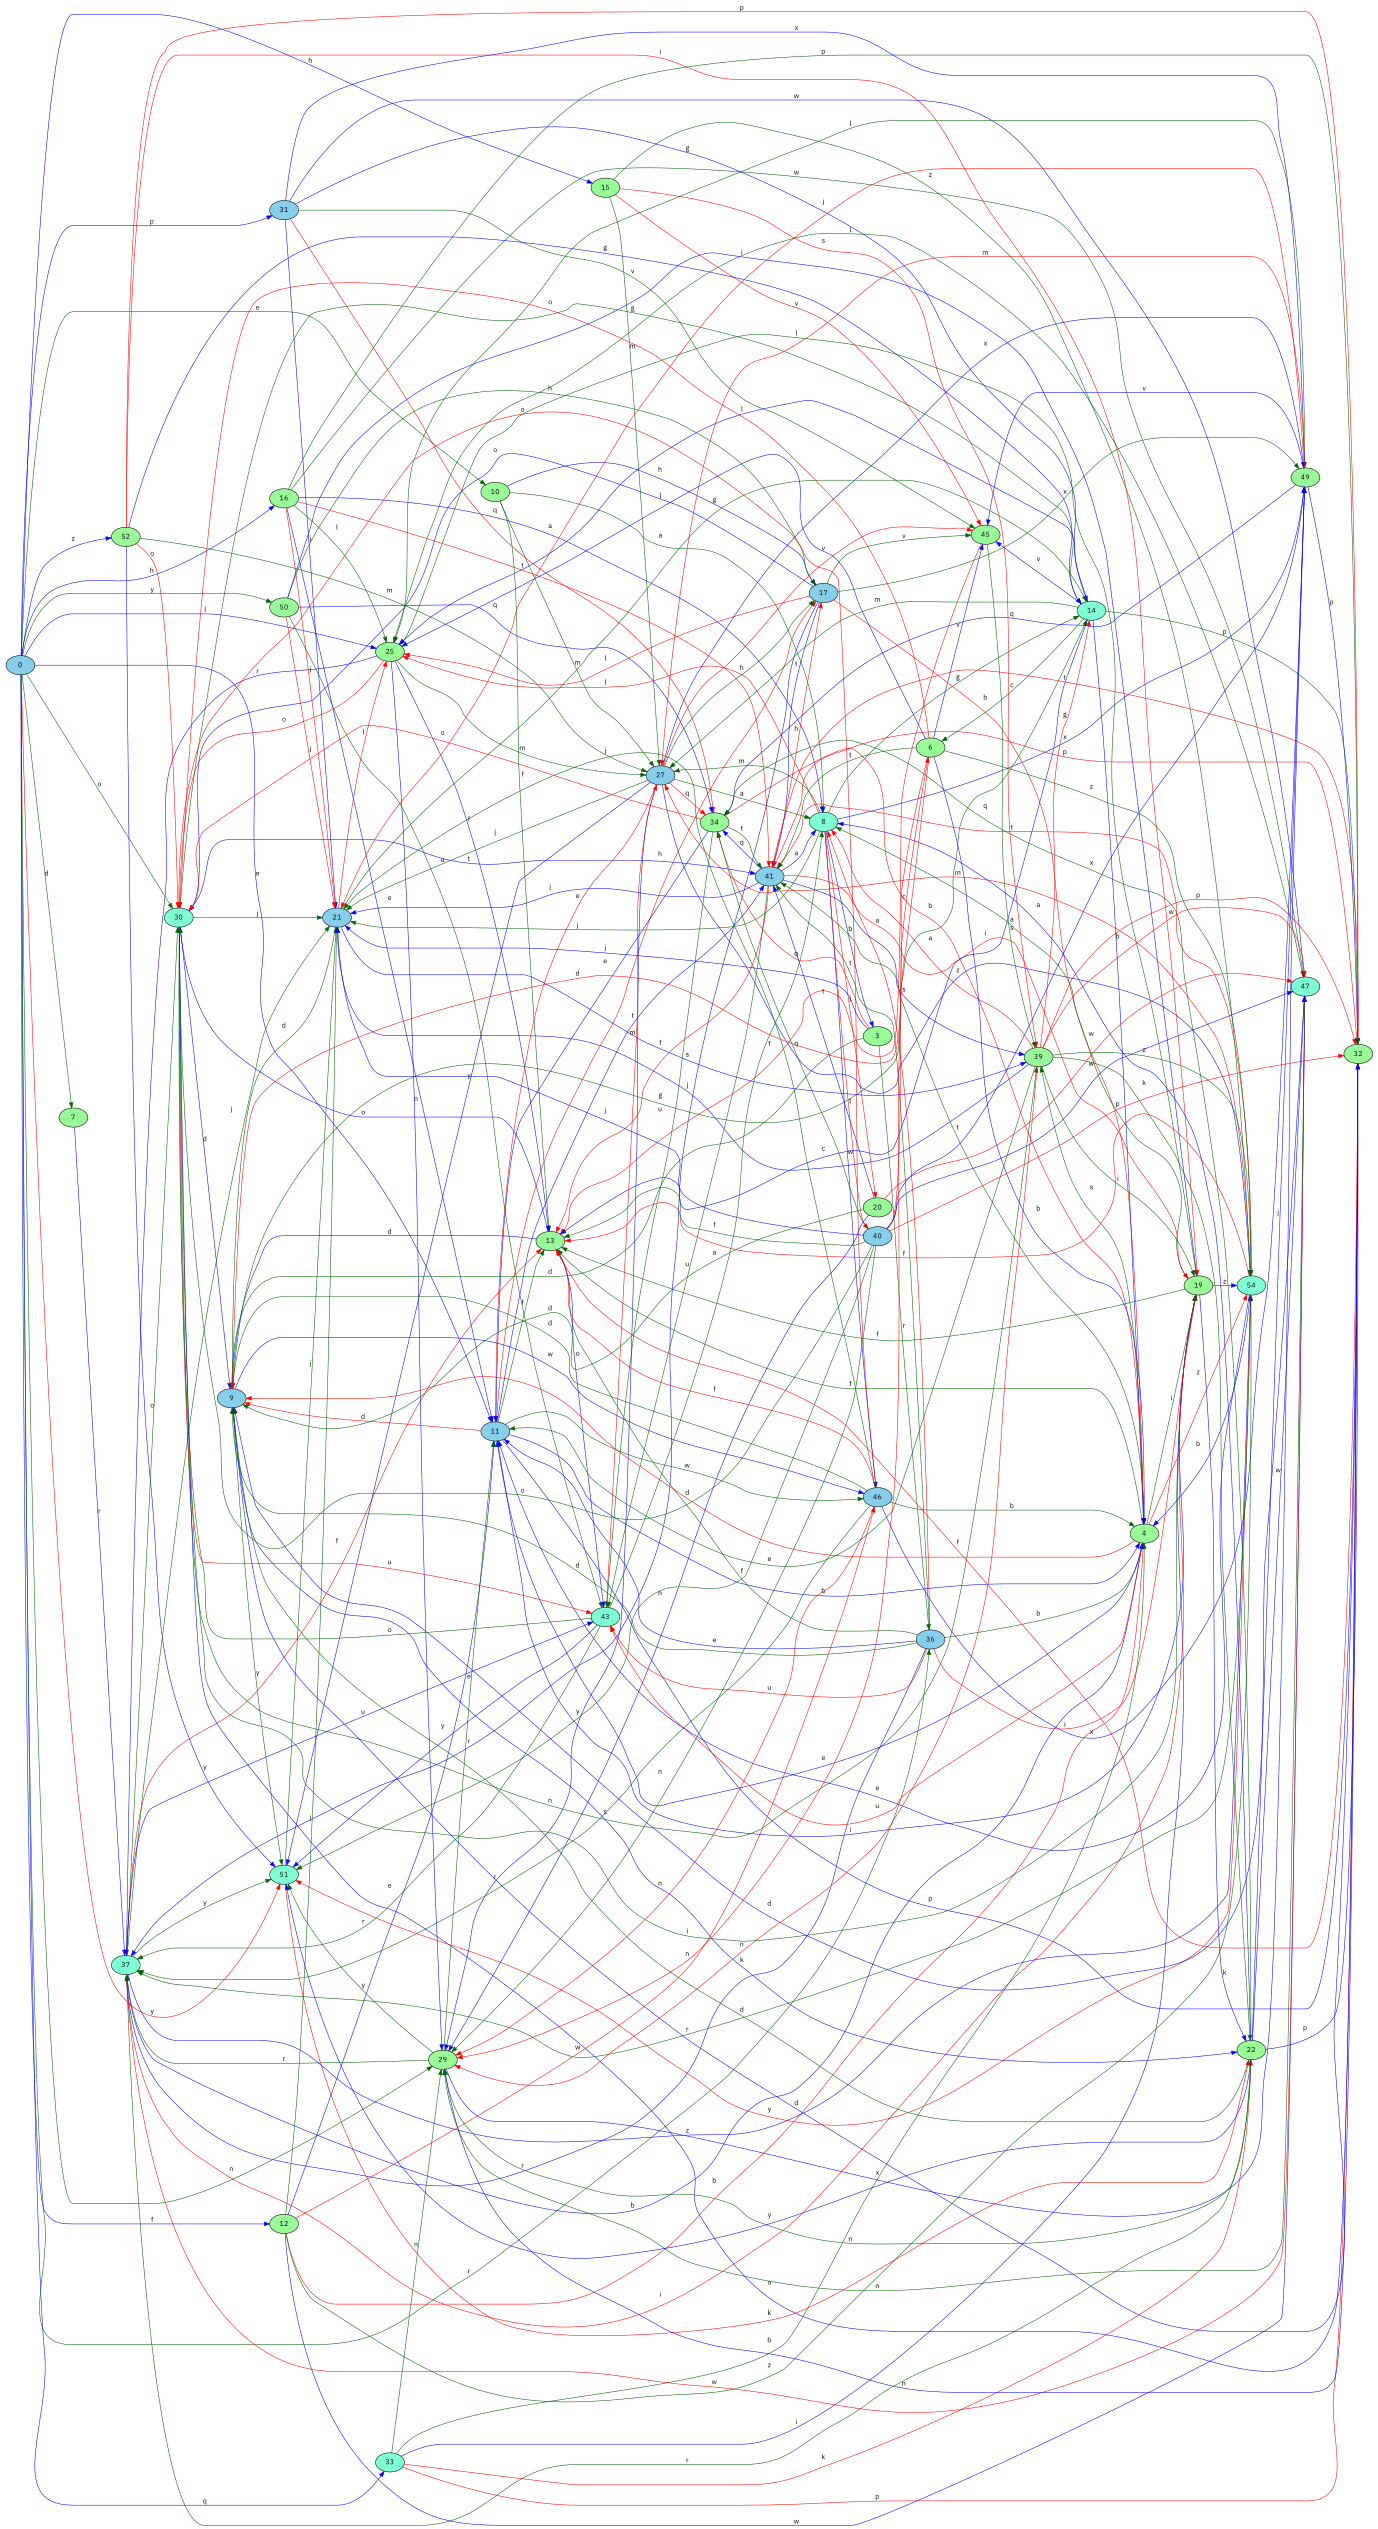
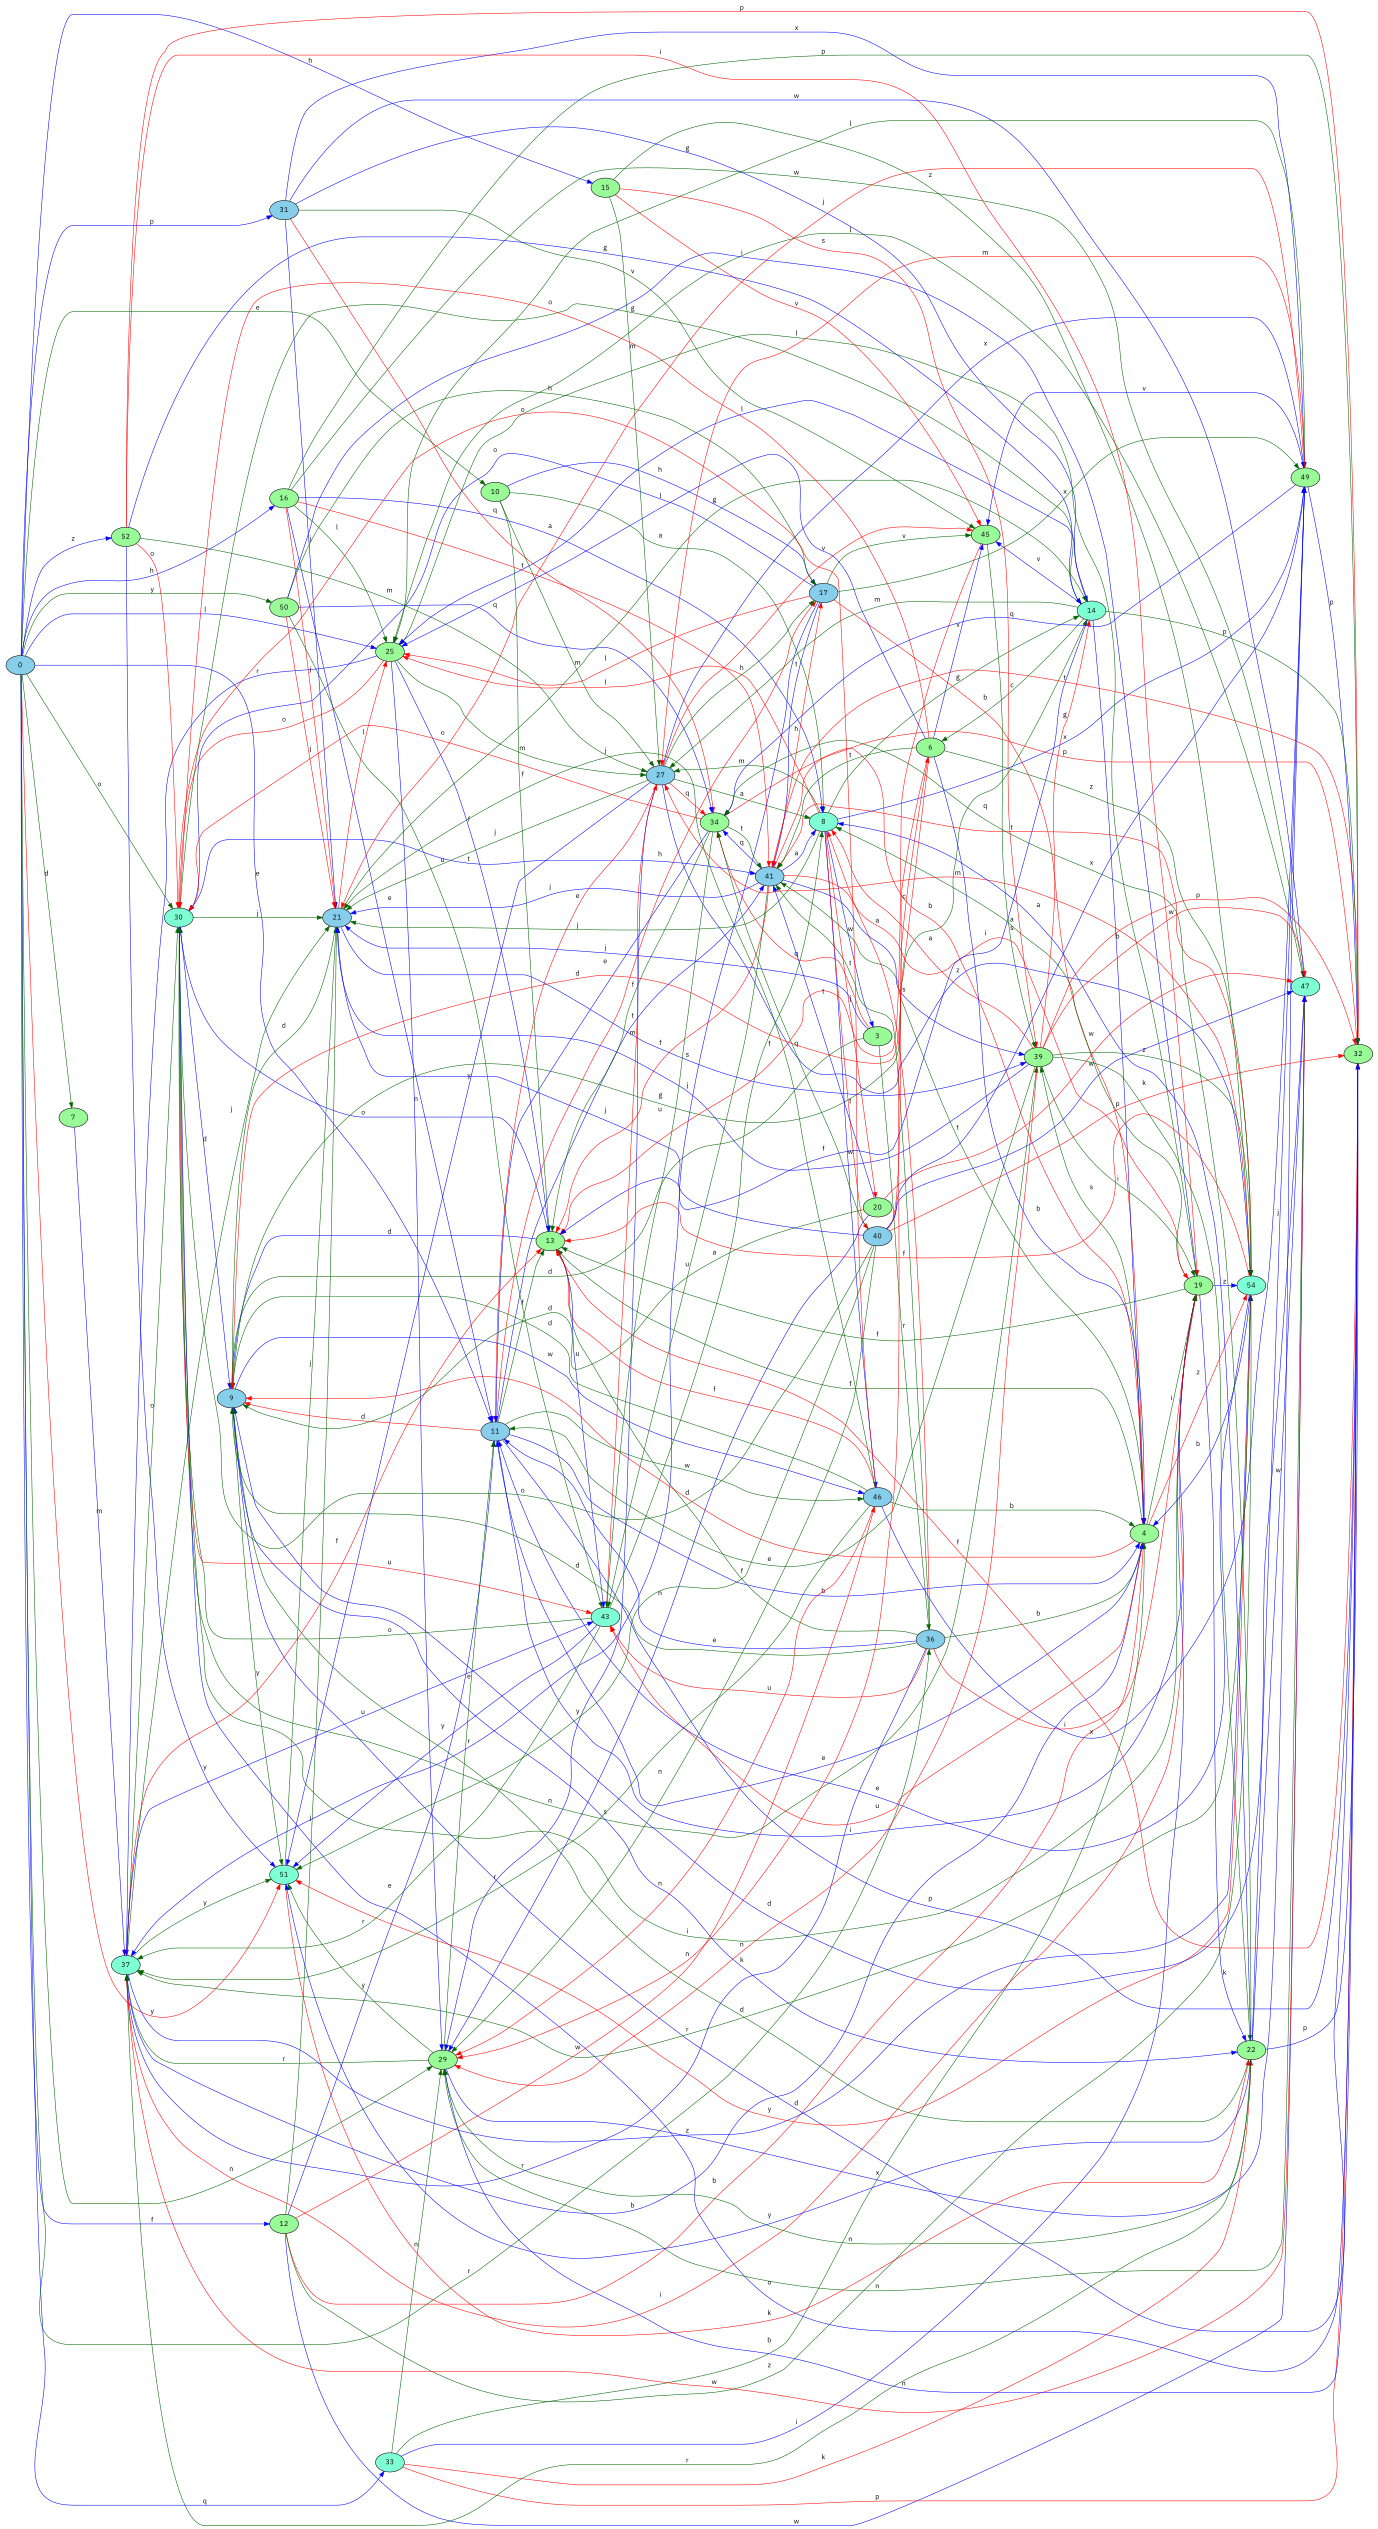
  strict digraph {
    fontname="IBM Plex Sans"
    rankdir=LR
    node [fillcolor=palegreen fontname="IBM Plex Sans" style=filled]
    edge [color=darkgreen fontname="IBM Plex Sans"]
    0 [fillcolor=skyblue]
    7
    10
    11 [fillcolor=skyblue]
    12
    15
    16
    25
    29
    30 [fillcolor=aquamarine]
    31 [fillcolor=skyblue]
    33 [fillcolor=aquamarine]
    36 [fillcolor=skyblue]
    50
    51 [fillcolor=aquamarine]
    52
    37 [fillcolor=aquamarine]
    n18 [fillcolor=aquamarine label=8]
    27 [fillcolor=skyblue]
    13
    17 [fillcolor=skyblue]
    46 [fillcolor=skyblue]
    9 [fillcolor=skyblue]
    4
    19
    41 [fillcolor=skyblue]
    32
    21 [fillcolor=skyblue]
    54 [fillcolor=aquamarine]
    47 [fillcolor=aquamarine]
    39
    45
    49
    14 [fillcolor=aquamarine]
    43 [fillcolor=aquamarine]
    34
    22
    3
    20
    40 [fillcolor=skyblue]
    6
    0 -> 7 [label=d]
    0 -> 10 [label=e]
    0 -> 11 [color=blue label=e]
    0 -> 12 [color=blue label=f]
    0 -> 15 [color=blue label=h]
    0 -> 16 [color=blue label=h]
    0 -> 25 [color=blue label=l]
    0 -> 29 [label=n]
    0 -> 30 [label=o]
    0 -> 31 [color=blue label=p]
    0 -> 33 [color=blue label=q]
    0 -> 36 [label=r]
    0 -> 50 [label=y]
    0 -> 51 [color=red label=y]
    0 -> 52 [color=blue label=z]
-   7 -> 37 [color=blue label=r]
+   7 -> 37 [color=blue label=m]
    10 -> n18 [label=a]
    10 -> 27 [label=m]
    10 -> 13 [label=f]
    10 -> 17 [color=blue label=h]
    11 -> 13 [label=f]
    11 -> 17 [color=red label=h]
    11 -> 46 [label=w]
    11 -> 9 [color=red label=d]
    11 -> 4 [color=blue label=b]
    11 -> 19 [color=blue label=i]
    11 -> 41 [color=blue label=t]
    11 -> 32 [color=blue label=p]
    12 -> 11 [color=blue label=e]
    12 -> 46 [color=red label=w]
    12 -> 4 [color=red label=b]
    12 -> 21 [label=j]
    12 -> 54 [label=z]
    12 -> 47 [color=blue label=w]
    15 -> 27 [label=m]
    15 -> 54 [label=z]
    15 -> 39 [color=red label=s]
    15 -> 45 [color=red label=v]
    16 -> 11 [color=blue label=e]
    16 -> 25 [label=l]
    16 -> n18 [color=blue label=a]
    16 -> 41 [color=red label=t]
    16 -> 32 [label=p]
    16 -> 21 [color=red label=j]
    16 -> 47 [label=w]
    25 -> 29 [color=blue label=n]
    25 -> 30 [color=red label=o]
    25 -> 37 [color=blue label=r]
    25 -> 27 [label=m]
    25 -> 13 [color=blue label=f]
    29 -> 11 [label=e]
    29 -> 51 [label=y]
    29 -> 37 [label=r]
    29 -> 49 [color=blue label=x]
    30 -> 9 [color=blue label=d]
    30 -> 19 [label=i]
    30 -> 41 [color=blue label=t]
    30 -> 21 [label=j]
    30 -> 39 [label=s]
    30 -> 14 [label=g]
    30 -> 43 [color=red label=u]
    31 -> 21 [color=blue label=j]
    31 -> 47 [color=blue label=w]
    31 -> 45 [label=v]
    31 -> 49 [color=blue label=x]
    31 -> 14 [color=blue label=g]
    31 -> 34 [color=red label=q]
    33 -> 29 [label=n]
    33 -> 4 [label=b]
    33 -> 19 [color=blue label=i]
    33 -> 32 [color=red label=p]
    33 -> 22 [color=red label=k]
    36 -> 11 [color=blue label=e]
    36 -> 37 [color=blue label=r]
    36 -> n18 [color=red label=a]
    36 -> 13 [label=f]
    36 -> 9 [label=d]
    36 -> 4 [label=b]
    36 -> 19 [color=red label=i]
    36 -> 41 [label=t]
    36 -> 43 [color=red label=u]
    50 -> 17 [label=h]
    50 -> 19 [color=blue label=i]
    50 -> 21 [color=red label=j]
    50 -> 43 [label=u]
    50 -> 34 [color=blue label=q]
    51 -> 21 [label=j]
    51 -> 22 [color=red label=k]
    52 -> 30 [color=red label=o]
    52 -> 51 [color=blue label=y]
    52 -> 27 [label=m]
    52 -> 19 [color=red label=i]
    52 -> 32 [color=red label=p]
    52 -> 14 [color=blue label=g]
    37 -> 30 [label=o]
    37 -> 51 [label=y]
    37 -> 13 [color=red label=f]
    37 -> 4 [color=blue label=b]
    37 -> 19 [color=red label=i]
    37 -> 21 [label=j]
    37 -> 54 [color=blue label=z]
    37 -> 47 [color=red label=w]
    37 -> 43 [color=blue label=u]
    n18 -> 25 [color=red label=l]
    n18 -> 27 [label=m]
    n18 -> 46 [color=blue label=w]
    n18 -> 21 [label=j]
    n18 -> 49 [color=blue label=x]
    n18 -> 14 [label=g]
-   n18 -> 3 [color=blue label=b]
+   n18 -> 3 [color=blue label=w]
    n18 -> 20 [color=red label=j]
    n18 -> 40 [color=red label=t]
    27 -> 11 [color=red label=e]
    27 -> 29 [color=blue label=n]
    27 -> 51 [color=blue label=y]
    27 -> n18 [label=a]
    27 -> 17 [label=h]
    27 -> 21 [label=j]
    27 -> 54 [color=blue label=z]
    27 -> 45 [color=red label=v]
    27 -> 49 [color=blue label=x]
    27 -> 34 [color=red label=q]
    13 -> 30 [color=blue label=o]
    13 -> 9 [color=blue label=d]
-   13 -> 43 [color=blue label=o]
+   13 -> 43 [color=blue label=u]
    17 -> 25 [color=red label=l]
    17 -> 30 [color=blue label=o]
    17 -> 37 [color=blue label=r]
    17 -> 4 [color=red label=b]
    17 -> 41 [color=blue label=t]
    17 -> 45 [label=v]
    17 -> 49 [label=x]
    46 -> 29 [color=red label=n]
    46 -> 30 [color=red label=o]
    46 -> 37 [label=r]
    46 -> 13 [color=red label=f]
    46 -> 9 [label=d]
    46 -> 4 [label=b]
    46 -> 21 [label=j]
    46 -> 49 [color=blue label=x]
    9 -> 51 [label=y]
    9 -> 46 [color=blue label=w]
    9 -> 14 [label=g]
    9 -> 22 [color=blue label=k]
    4 -> 11 [color=blue label=e]
    4 -> 13 [label=f]
    4 -> 9 [color=red label=d]
    4 -> 19 [label=i]
    4 -> 41 [label=t]
    4 -> 54 [color=red label=z]
    4 -> 39 [label=s]
    4 -> 43 [color=red label=u]
    19 -> 25 [label=l]
    19 -> n18 [label=a]
    19 -> 13 [label=f]
    19 -> 54 [color=blue label=z]
    19 -> 22 [color=blue label=k]
    41 -> n18 [color=blue label=a]
    41 -> 13 [color=red label=f]
    41 -> 17 [color=red label=h]
    41 -> 19 [color=red label=i]
    41 -> 32 [color=red label=p]
    41 -> 21 [color=blue label=j]
    41 -> 39 [color=blue label=s]
    41 -> 43 [label=u]
    41 -> 34 [color=blue label=q]
    32 -> 29 [color=blue label=n]
    32 -> 30 [color=blue label=o]
    32 -> 13 [color=red label=f]
    32 -> 9 [color=blue label=d]
    32 -> 41 [color=red label=t]
    21 -> 25 [color=red label=l]
    21 -> 9 [label=d]
    21 -> 39 [color=blue label=s]
    21 -> 14 [label=g]
    54 -> 11 [color=blue label=e]
    54 -> 51 [color=red label=y]
    54 -> 37 [label=r]
    54 -> 27 [color=red label=m]
    54 -> 13 [color=red label=f]
    54 -> 4 [color=blue label=b]
    54 -> 41 [color=red label=t]
    47 -> 25 [label=l]
    47 -> 29 [label=n]
    47 -> 9 [color=blue label=d]
    39 -> 11 [label=e]
    39 -> 29 [color=red label=n]
    39 -> n18 [color=red label=a]
    39 -> 19 [label=i]
    39 -> 32 [color=red label=p]
    39 -> 21 [color=blue label=j]
    39 -> 54 [label=z]
    39 -> 47 [color=red label=w]
    39 -> 14 [color=red label=g]
    39 -> 22 [label=k]
    45 -> 13 [color=red label=f]
    45 -> 39 [label=s]
    49 -> 25 [label=l]
    49 -> 27 [color=red label=m]
    49 -> 32 [color=blue label=p]
    49 -> 21 [color=red label=j]
    49 -> 45 [color=blue label=v]
    49 -> 34 [color=blue label=q]
    14 -> 25 [color=blue label=l]
    14 -> 27 [label=m]
-   14 -> 13 [color=blue label=c]
+   14 -> 13 [color=blue label=f]
    14 -> 4 [color=blue label=b]
    14 -> 32 [label=p]
    14 -> 45 [color=blue label=v]
    14 -> 6 [label=c]
    43 -> 30 [label=o]
    43 -> 51 [color=blue label=y]
    43 -> 37 [label=r]
    43 -> n18 [label=a]
    43 -> 27 [color=red label=m]
    34 -> 11 [color=blue label=e]
    34 -> 30 [color=red label=o]
    34 -> 4 [color=red label=b]
    34 -> 41 [label=t]
    34 -> 43 [label=u]
    22 -> 29 [label=n]
    22 -> 51 [color=blue label=y]
    22 -> 37 [label=r]
    22 -> n18 [color=blue label=a]
    22 -> 9 [label=d]
    22 -> 32 [color=blue label=p]
    22 -> 47 [color=blue label=w]
    22 -> 49 [color=blue label=j]
    22 -> 34 [label=q]
    3 -> 36 [label=r]
    3 -> 9 [label=d]
    3 -> 21 [color=blue label=j]
    3 -> 34 [color=red label=q]
    20 -> 29 [color=blue label=n]
    20 -> 9 [label=d]
    20 -> 41 [color=blue label=t]
    20 -> 47 [color=red label=w]
    40 -> 29 [label=n]
    40 -> 30 [label=o]
    40 -> 51 [label=y]
-   40 -> 13 [label=f]
+   34 -> 13 [label=f]
    40 -> 32 [color=red label=p]
    40 -> 21 [color=blue label=j]
    40 -> 47 [color=blue label=w]
    40 -> 49 [color=blue label=x]
    40 -> 34 [label=q]
    40 -> 6 [color=red label=c]
    6 -> 25 [color=blue label=l]
    6 -> 29 [color=red label=n]
    6 -> 30 [color=red label=o]
    6 -> 9 [color=red label=d]
    6 -> 4 [color=blue label=b]
    6 -> 41 [label=t]
    6 -> 54 [label=z]
    6 -> 45 [color=blue label=v]
  }
